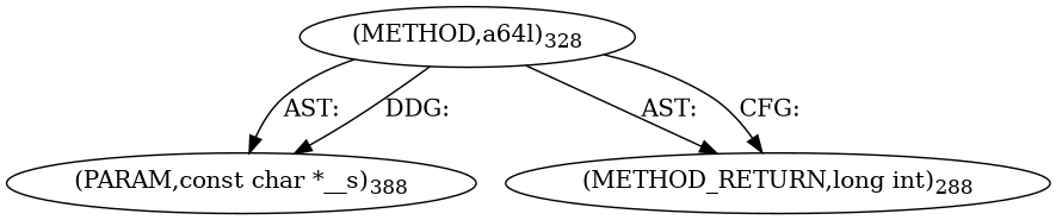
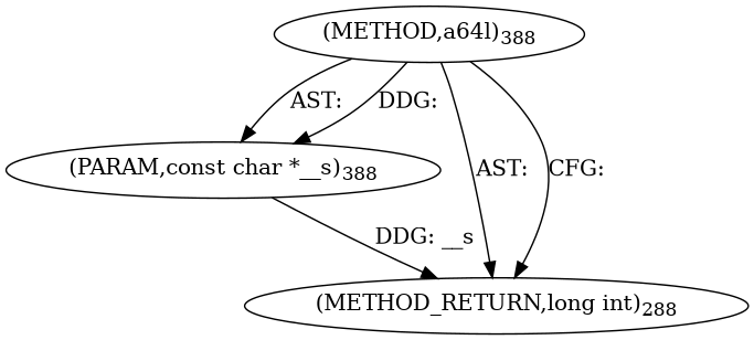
  digraph {
-   n1 [label=<(METHOD,a64l)<SUB>328</SUB>>]
+   n1 [label=<(METHOD,a64l)<SUB>388</SUB>>]
    n2 [label=<(PARAM,const char *__s)<SUB>388</SUB>>]
    n3 [label=<(METHOD_RETURN,long int)<SUB>288</SUB>>]
    n1 -> n2 [label="AST: "]
    n1 -> n2 [label="DDG: "]
    n1 -> n3 [label="AST: "]
    n1 -> n3 [label="CFG: "]
+   n2 -> n3 [label="DDG: __s"]
  }
